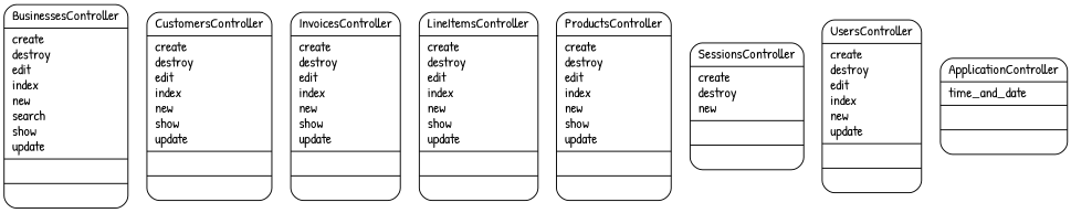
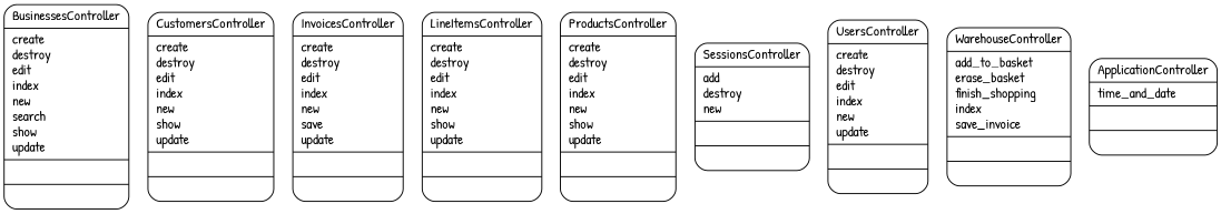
  digraph {
    splines=true
    fontname="Patrick Hand"
    node [shape=Mrecord fontname="Patrick Hand"]
    n1 [label="{BusinessesController|create\ldestroy\ledit\lindex\lnew\lsearch\lshow\lupdate\l|\l|\l}"]
    n2 [label="{CustomersController|create\ldestroy\ledit\lindex\lnew\lshow\lupdate\l|\l|\l}"]
-   n3 [label="{InvoicesController|create\ldestroy\ledit\lindex\lnew\lshow\lupdate\l|\l|\l}"]
+   n3 [label="{InvoicesController|create\ldestroy\ledit\lindex\lnew\lsave\lupdate\l|\l|\l}"]
    n4 [label="{LineItemsController|create\ldestroy\ledit\lindex\lnew\lshow\lupdate\l|\l|\l}"]
    n5 [label="{ProductsController|create\ldestroy\ledit\lindex\lnew\lshow\lupdate\l|\l|\l}"]
-   n6 [label="{SessionsController|create\ldestroy\lnew\l|\l|\l}"]
+   n6 [label="{SessionsController|add\ldestroy\lnew\l|\l|\l}"]
    n7 [label="{UsersController|create\ldestroy\ledit\lindex\lnew\lupdate\l|\l|\l}"]
+   n8 [label="{WarehouseController|add_to_basket\lerase_basket\lfinish_shopping\lindex\lsave_invoice\l|\l|\l}"]
    n9 [label="{ApplicationController|time_and_date\l|\l|\l}"]
  }
